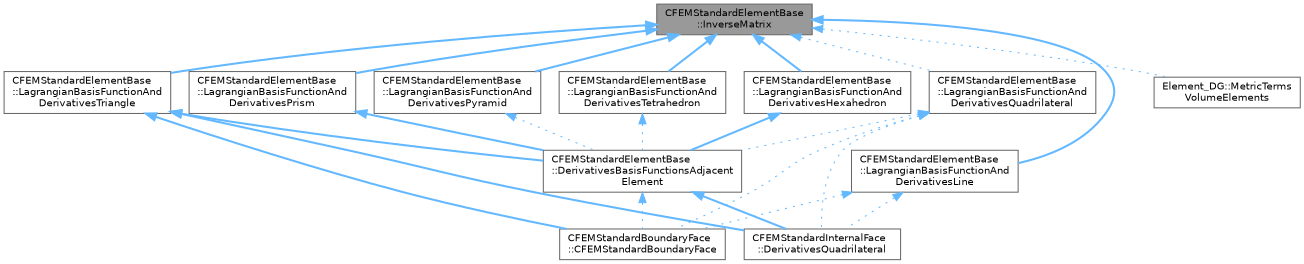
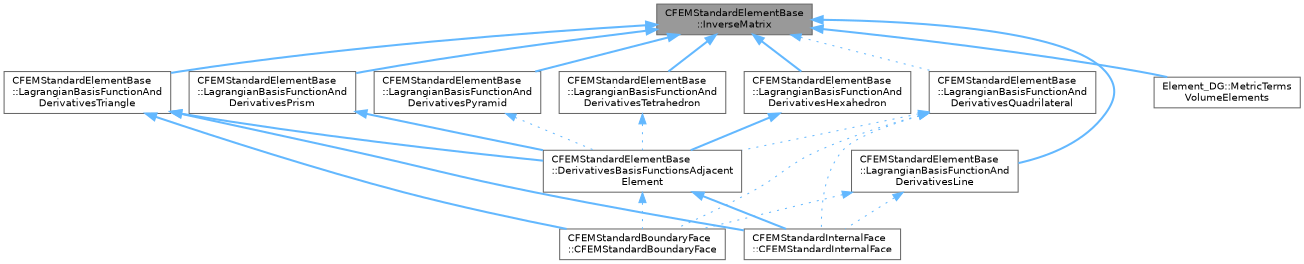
  digraph {
    rankdir=TB
    node [color=grey40 fillcolor=white fontname=Helvetica fontsize=10 shape=box style=filled]
    edge [color=steelblue1 dir=back fontname=Helvetica fontsize=10 labelfontname=Helvetica labelfontsize=10 style=bold]
    n1 [color=gray40 fillcolor=grey60 fontcolor=black height=0.2 label="CFEMStandardElementBase\l::InverseMatrix" width=0.4]
    n2 [height=0.2 label="CFEMStandardElementBase\l::LagrangianBasisFunctionAnd\lDerivativesHexahedron" width=0.4]
    n3 [height=0.2 label="CFEMStandardElementBase\l::LagrangianBasisFunctionAnd\lDerivativesLine" width=0.4]
    n4 [height=0.2 label="CFEMStandardElementBase\l::LagrangianBasisFunctionAnd\lDerivativesPrism" width=0.4]
    n5 [height=0.2 label="CFEMStandardElementBase\l::LagrangianBasisFunctionAnd\lDerivativesPyramid" width=0.4]
    n6 [height=0.2 label="CFEMStandardElementBase\l::LagrangianBasisFunctionAnd\lDerivativesQuadrilateral" width=0.4]
    n7 [height=0.2 label="CFEMStandardElementBase\l::LagrangianBasisFunctionAnd\lDerivativesTetrahedron" width=0.4]
    n8 [height=0.2 label="CFEMStandardElementBase\l::LagrangianBasisFunctionAnd\lDerivativesTriangle" width=0.4]
    n9 [height=0.2 label="Element_DG::MetricTerms\lVolumeElements" width=0.4]
    n10 [height=0.2 label="CFEMStandardElementBase\l::DerivativesBasisFunctionsAdjacent\lElement" width=0.4]
    n11 [height=0.2 label="CFEMStandardBoundaryFace\l::CFEMStandardBoundaryFace" width=0.4]
-   n12 [height=0.2 label="CFEMStandardInternalFace\l::DerivativesQuadrilateral" width=0.4]
+   n12 [height=0.2 label="CFEMStandardInternalFace\l::CFEMStandardInternalFace" width=0.4]
    n1 -> n2
    n1 -> n3
    n1 -> n4
    n1 -> n5
    n1 -> n6 [style=dotted]
    n1 -> n7
    n1 -> n8
-   n1 -> n9 [style=dotted]
+   n1 -> n9
    n2 -> n10
    n3 -> n11 [style=dotted]
    n3 -> n12 [style=dotted]
    n4 -> n10
    n5 -> n10 [style=dotted]
    n6 -> n10 [style=dotted]
    n6 -> n11 [style=dotted]
    n6 -> n12 [style=dotted]
    n7 -> n10 [style=dotted]
    n8 -> n10
    n8 -> n11
    n8 -> n12
    n10 -> n11 [style=dotted]
    n10 -> n12
  }
